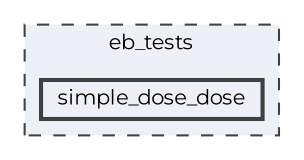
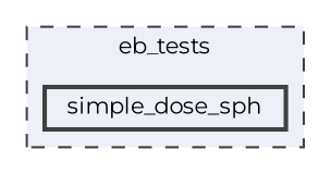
  digraph {
    compound=true
    fontname=Montserrat
-   n1 [color=grey25 fillcolor="#edf0f7" fontname=Montserrat fontsize=10 height=0.2 label=simple_dose_dose shape=box style="filled,bold" width=0.4]
+   n1 [color=grey25 fillcolor="#edf0f7" fontname=Montserrat fontsize=10 height=0.2 label=simple_dose_sph shape=box style="filled,bold" width=0.4]
    subgraph cluster_1 {
      bgcolor="#edf0f7"
      fontsize=10
      label=eb_tests
      pencolor=grey25
      style="filled,dashed"
      n1
    }
  }
